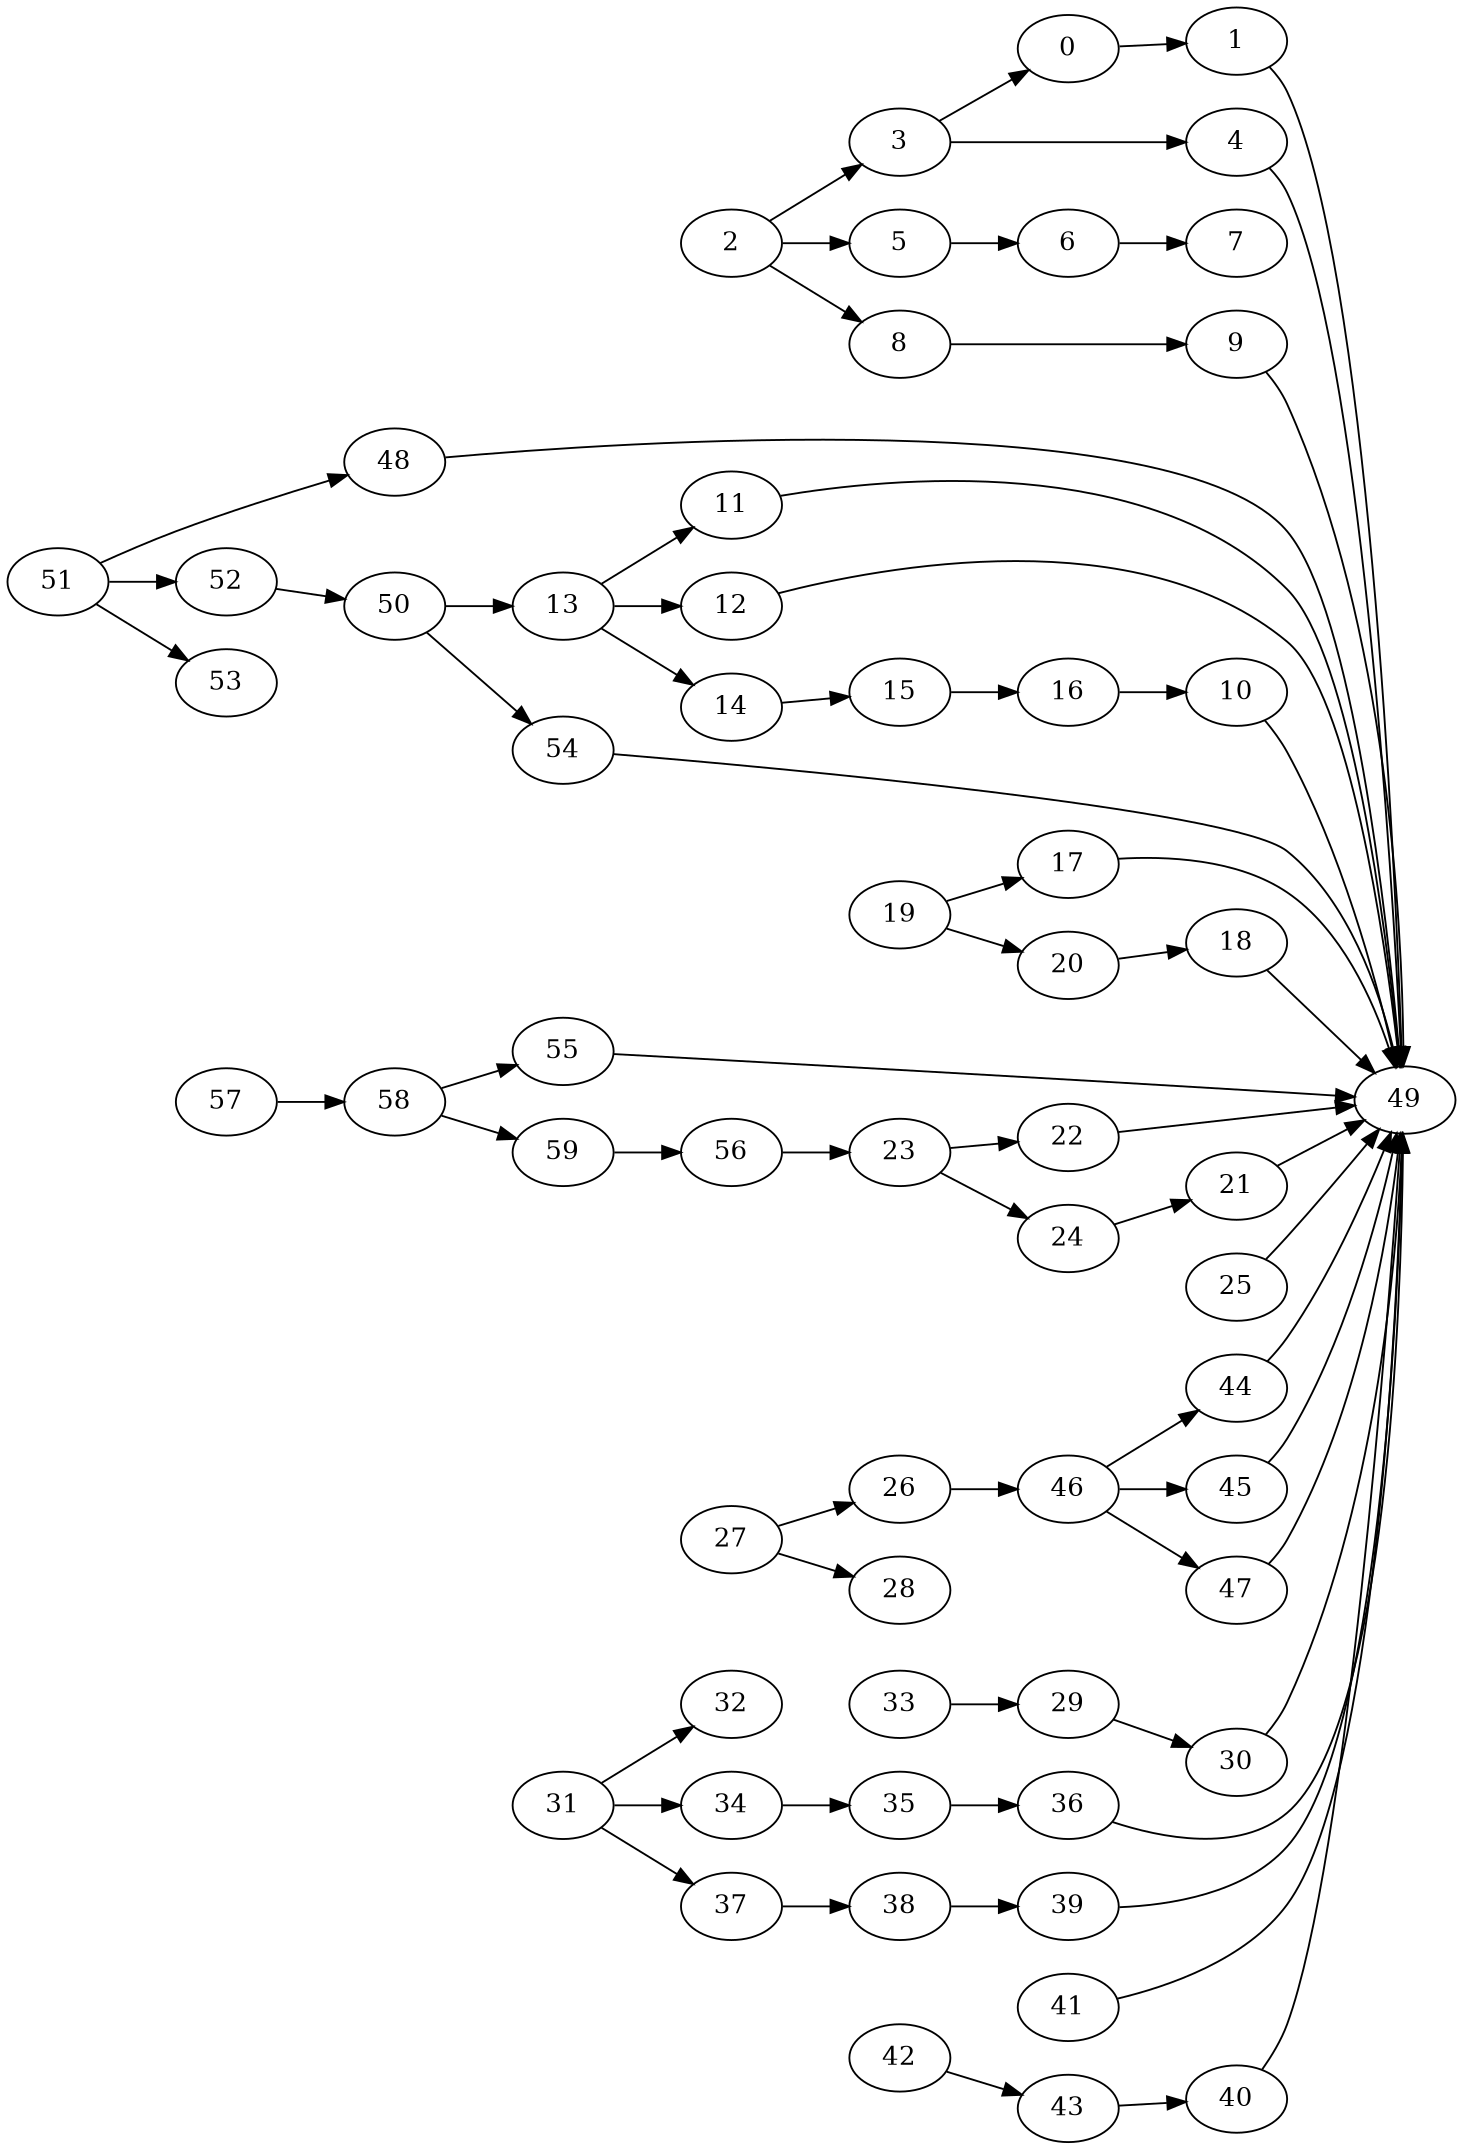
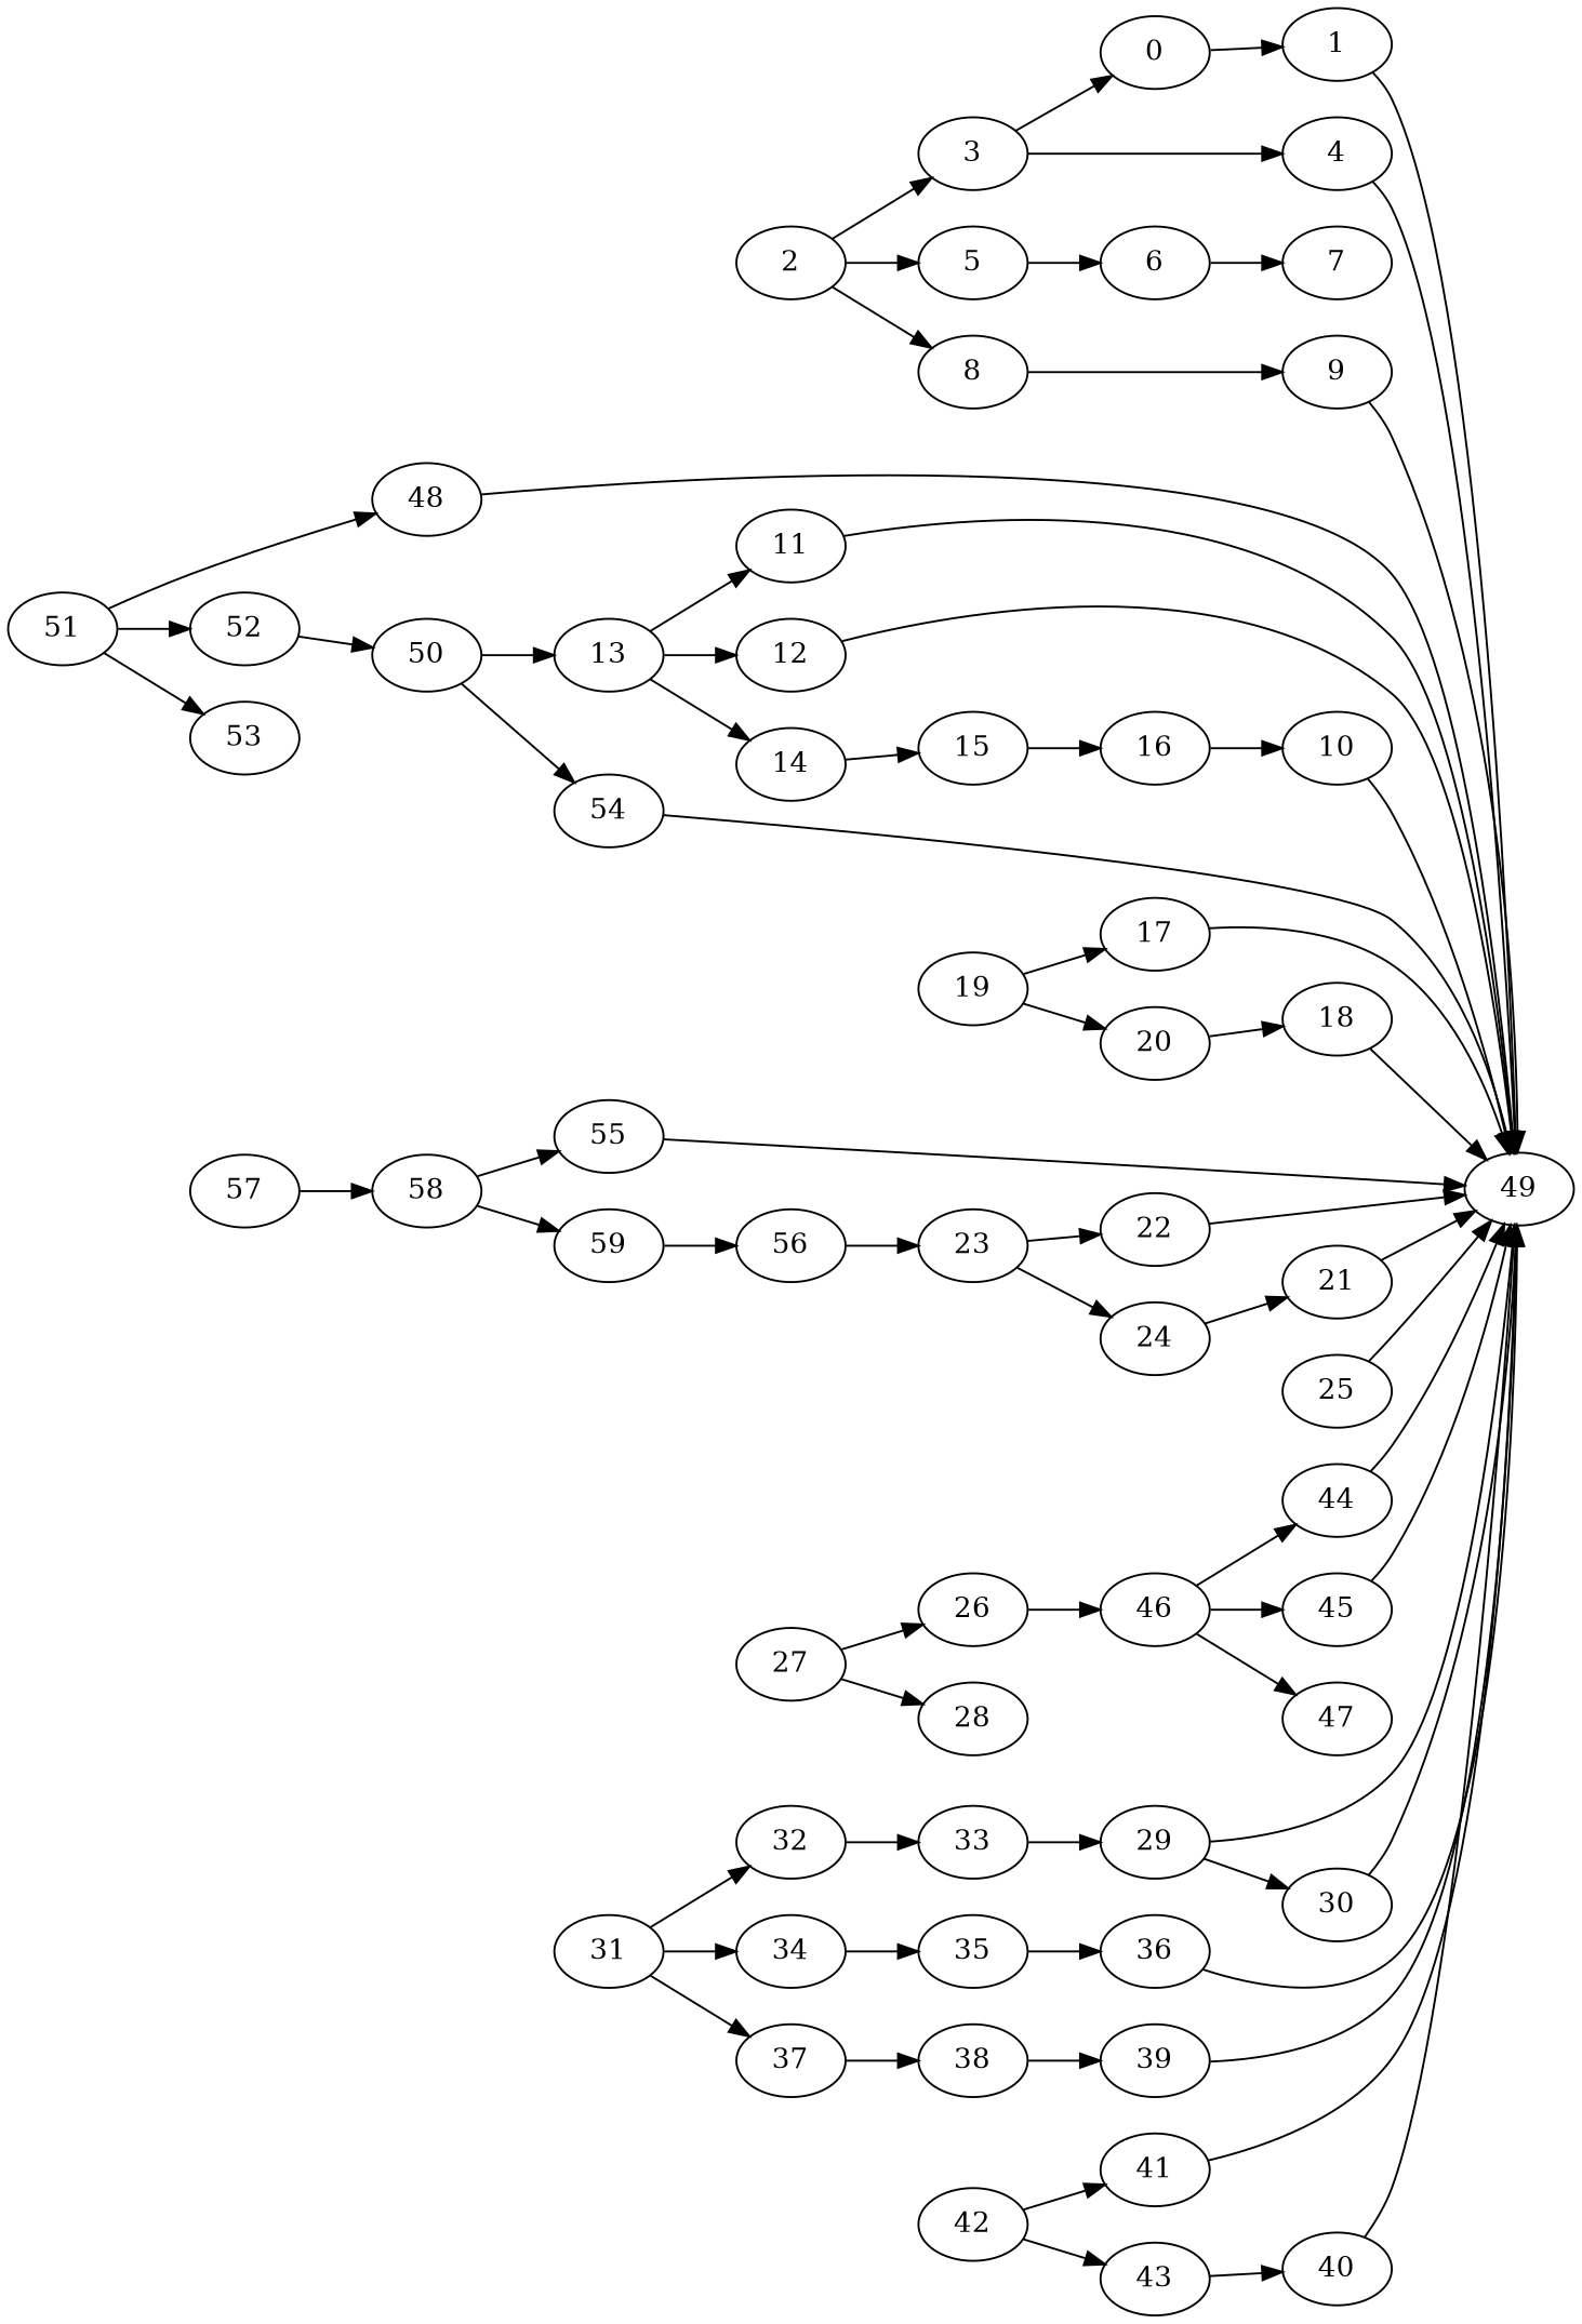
  strict digraph {
    rankdir=LR
    node [exec=176]
    edge [comm=7]
    0 [exec=57]
    1 [exec=167]
    49 [exec=185]
    2 [exec=174]
    3 [exec=166]
    5
    8 [exec=153]
    4 [exec=149]
    6 [exec=196]
    9 [exec=72]
    7 [exec=99]
    10 [exec=171]
    11 [exec=147]
    12 [exec=79]
    13 [exec=116]
    14 [exec=74]
    15 [exec=66]
    16 [exec=148]
    17 [exec=186]
    18 [exec=130]
    19 [exec=141]
    20
    21 [exec=126]
    22 [exec=79]
    23 [exec=53]
    24 [exec=147]
    25 [exec=183]
    26 [exec=184]
    46 [exec=78]
    44 [exec=62]
    45 [exec=164]
    47 [exec=77]
    27 [exec=142]
    28 [exec=89]
    29 [exec=196]
    30 [exec=80]
    31 [exec=126]
    32 [exec=139]
    34 [exec=143]
    37 [exec=103]
    33 [exec=133]
    35 [exec=50]
    38 [exec=65]
    36 [exec=177]
    39 [exec=58]
    40 [exec=107]
    41 [exec=177]
    42 [exec=171]
    43 [exec=89]
    48 [exec=160]
    50 [exec=73]
    54 [exec=178]
    51 [exec=178]
    52 [exec=195]
    53 [exec=101]
    55 [exec=153]
    56 [exec=107]
    57 [exec=125]
    58 [exec=70]
    59 [exec=190]
    0 -> 1 [comm=19]
    1 -> 49 [comm=19]
    2 -> 3 [comm=14]
    2 -> 5
    2 -> 8 [comm=9]
    3 -> 0
    3 -> 4 [comm=16]
    5 -> 6 [comm=6]
    8 -> 9 [comm=16]
    4 -> 49 [comm=15]
    6 -> 7
    9 -> 49
    10 -> 49 [comm=12]
    11 -> 49 [comm=6]
    12 -> 49 [comm=15]
    13 -> 11 [comm=14]
    13 -> 12 [comm=16]
    13 -> 14 [comm=12]
    14 -> 15 [comm=15]
    15 -> 16
    16 -> 10 [comm=8]
    17 -> 49 [comm=16]
    18 -> 49 [comm=18]
    19 -> 17 [comm=10]
    19 -> 20 [comm=10]
    20 -> 18 [comm=13]
    21 -> 49 [comm=17]
    22 -> 49 [comm=9]
    23 -> 22
    23 -> 24 [comm=18]
    24 -> 21 [comm=8]
    25 -> 49 [comm=12]
    26 -> 46
    46 -> 44 [comm=19]
    46 -> 45 [comm=6]
    46 -> 47 [comm=9]
    44 -> 49 [comm=10]
    45 -> 49 [comm=10]
-   47 -> 49 [comm=19]
+   29 -> 49 [comm=19]
    27 -> 26 [comm=10]
    27 -> 28 [comm=14]
    29 -> 30 [comm=11]
    30 -> 49 [comm=8]
    31 -> 32 [comm=6]
    31 -> 34 [comm=6]
    31 -> 37 [comm=10]
+   32 -> 33 [comm=10]
    34 -> 35 [comm=14]
    37 -> 38 [comm=8]
    33 -> 29 [comm=15]
    35 -> 36 [comm=12]
    38 -> 39
    36 -> 49 [comm=20]
    39 -> 49 [comm=9]
    40 -> 49 [comm=9]
    41 -> 49 [comm=12]
+   42 -> 41 [comm=11]
    42 -> 43 [comm=15]
    43 -> 40 [comm=18]
    48 -> 49 [comm=14]
    50 -> 13 [comm=18]
    50 -> 54 [comm=14]
    54 -> 49 [comm=13]
    51 -> 48 [comm=16]
    51 -> 52 [comm=18]
    51 -> 53 [comm=20]
    52 -> 50 [comm=10]
    55 -> 49 [comm=20]
    56 -> 23 [comm=9]
    57 -> 58 [comm=13]
    58 -> 55 [comm=14]
    58 -> 59 [comm=20]
    59 -> 56 [comm=11]
  }
